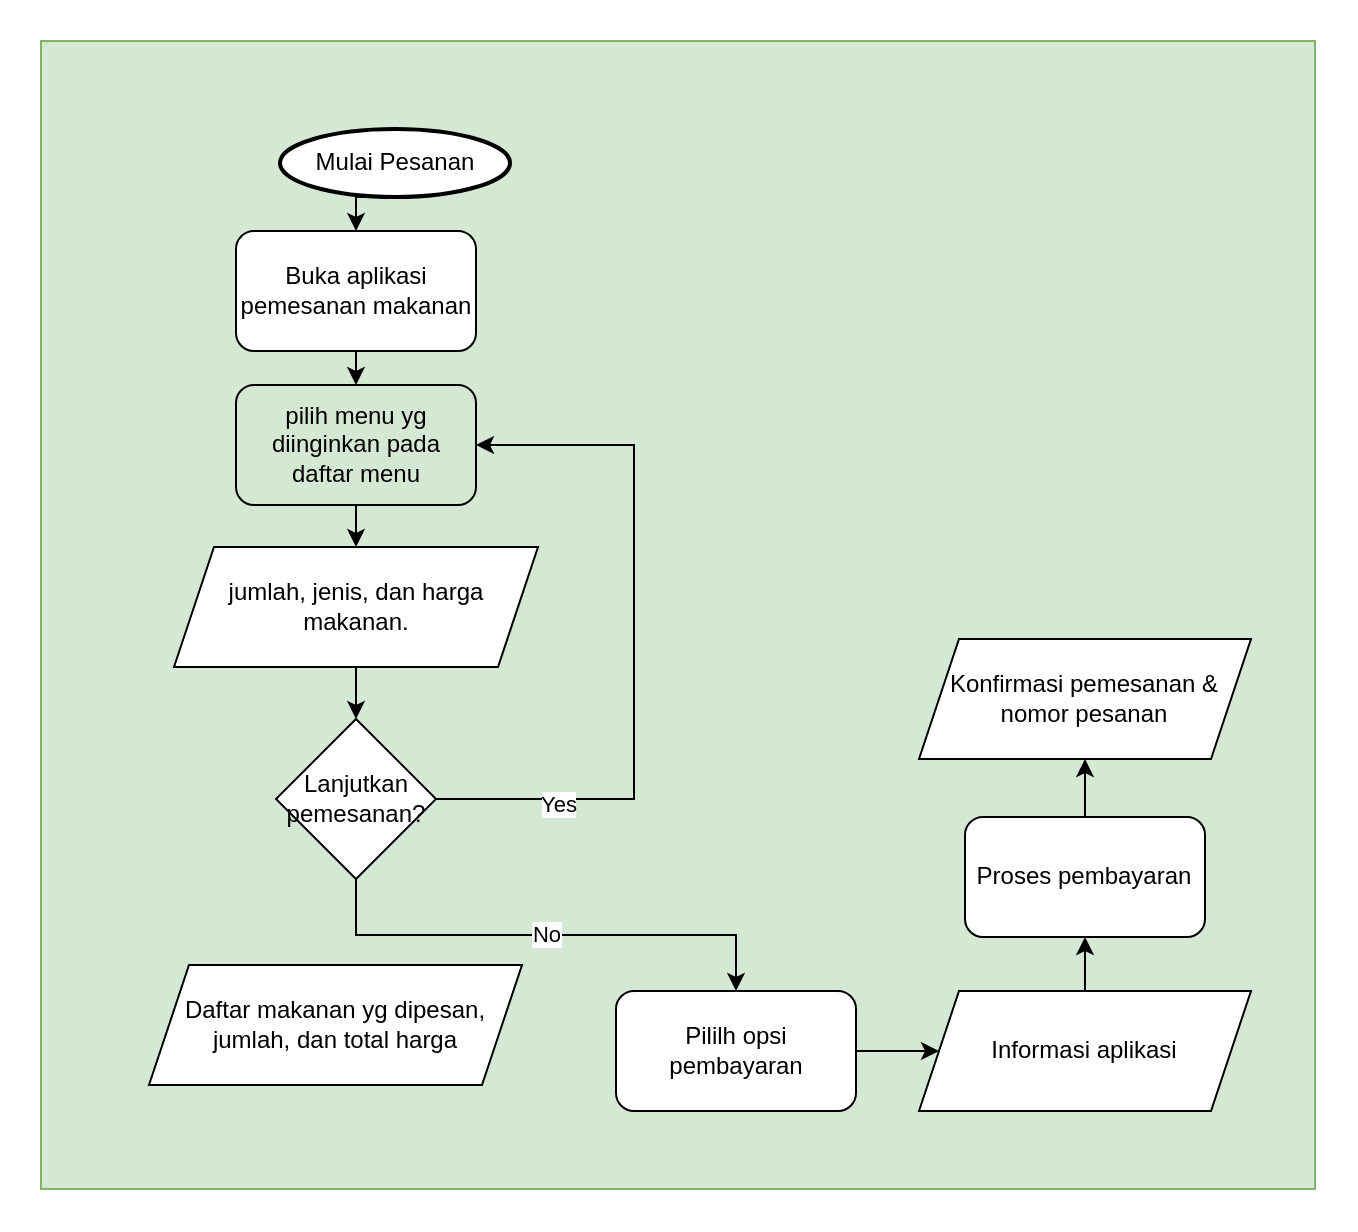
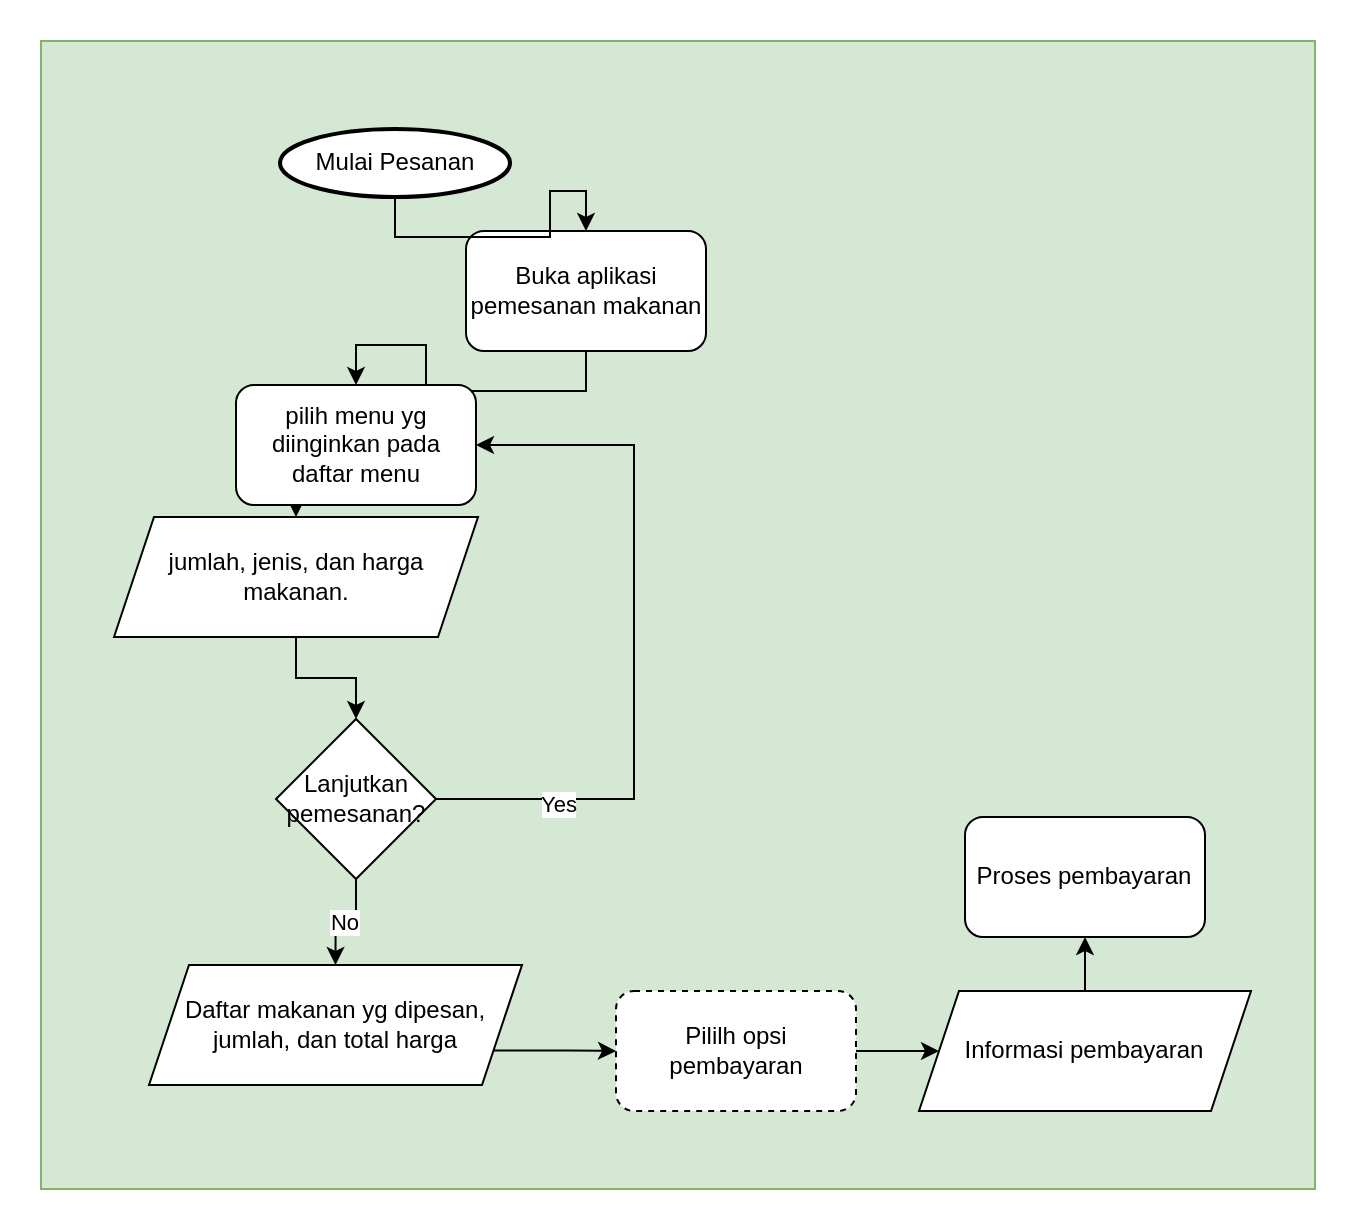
  <mxCell id="0" />
  <mxCell id="1" parent="0" />
  <mxCell id="2" value="" style="rounded=0;whiteSpace=wrap;html=1;fillColor=#d5e8d4;strokeColor=#82b366;" vertex="1" parent="1"><mxGeometry x="20" y="20" width="637" height="574" as="geometry" /></mxCell>
  <mxCell id="3" style="edgeStyle=orthogonalEdgeStyle;rounded=0;orthogonalLoop=1;jettySize=auto;html=1;exitX=0.5;exitY=1;exitDx=0;exitDy=0;entryX=0.5;entryY=0;entryDx=0;entryDy=0;" edge="1" parent="1" source="4" target="6"><mxGeometry relative="1" as="geometry" /></mxCell>
- <mxCell id="4" value="Buka aplikasi pemesanan makanan" style="rounded=1;whiteSpace=wrap;html=1;" vertex="1" parent="1"><mxGeometry x="117.5" y="115" width="120" height="60" as="geometry" /></mxCell>
+ <mxCell id="4" value="Buka aplikasi pemesanan makanan" style="rounded=1;whiteSpace=wrap;html=1;" vertex="1" parent="1"><mxGeometry x="232.5" y="115" width="120" height="60" as="geometry" /></mxCell>
  <mxCell id="5" style="edgeStyle=orthogonalEdgeStyle;rounded=0;orthogonalLoop=1;jettySize=auto;html=1;exitX=0.5;exitY=1;exitDx=0;exitDy=0;entryX=0.5;entryY=0;entryDx=0;entryDy=0;" edge="1" parent="1" source="6" target="8"><mxGeometry relative="1" as="geometry" /></mxCell>
- <mxCell id="6" value="pilih menu yg diinginkan pada daftar menu" style="rounded=1;whiteSpace=wrap;html=1;fillColor=#d5e8d4;" vertex="1" parent="1"><mxGeometry x="117.5" y="192" width="120" height="60" as="geometry" /></mxCell>
+ <mxCell id="6" value="pilih menu yg diinginkan pada daftar menu" style="rounded=1;whiteSpace=wrap;html=1;" vertex="1" parent="1"><mxGeometry x="117.5" y="192" width="120" height="60" as="geometry" /></mxCell>
  <mxCell id="7" style="edgeStyle=orthogonalEdgeStyle;rounded=0;orthogonalLoop=1;jettySize=auto;html=1;exitX=0.5;exitY=1;exitDx=0;exitDy=0;entryX=0.5;entryY=0;entryDx=0;entryDy=0;" edge="1" parent="1" source="8" target="12"><mxGeometry relative="1" as="geometry" /></mxCell>
- <mxCell id="8" value="jumlah, jenis, dan harga makanan." style="shape=parallelogram;perimeter=parallelogramPerimeter;whiteSpace=wrap;html=1;fixedSize=1;" vertex="1" parent="1"><mxGeometry x="86.5" y="273" width="182" height="60" as="geometry" /></mxCell>
+ <mxCell id="8" value="jumlah, jenis, dan harga makanan." style="shape=parallelogram;perimeter=parallelogramPerimeter;whiteSpace=wrap;html=1;fixedSize=1;" vertex="1" parent="1"><mxGeometry x="56.5" y="258" width="182" height="60" as="geometry" /></mxCell>
  <mxCell id="9" style="edgeStyle=orthogonalEdgeStyle;rounded=0;orthogonalLoop=1;jettySize=auto;html=1;exitX=1;exitY=0.5;exitDx=0;exitDy=0;entryX=1;entryY=0.5;entryDx=0;entryDy=0;" edge="1" parent="1" source="12" target="6"><mxGeometry relative="1" as="geometry"><Array as="points"><mxPoint x="316.5" y="399" /><mxPoint x="316.5" y="222" /></Array></mxGeometry></mxCell>
  <mxCell id="10" value="Yes" style="edgeLabel;html=1;align=center;verticalAlign=middle;resizable=0;points=[];" connectable="0" vertex="1" parent="9"><mxGeometry x="-0.657" y="-2" relative="1" as="geometry"><mxPoint as="offset" /></mxGeometry></mxCell>
- <mxCell id="11" value="No" style="edgeStyle=orthogonalEdgeStyle;rounded=0;orthogonalLoop=1;jettySize=auto;html=1;exitX=0.5;exitY=1;exitDx=0;exitDy=0;" edge="1" parent="1" source="12" target="16"><mxGeometry relative="1" as="geometry" /></mxCell>
+ <mxCell id="11" value="No" style="edgeStyle=orthogonalEdgeStyle;rounded=0;orthogonalLoop=1;jettySize=auto;html=1;exitX=0.5;exitY=1;exitDx=0;exitDy=0;entryX=0.5;entryY=0;entryDx=0;entryDy=0;" edge="1" parent="1" source="12" target="14"><mxGeometry relative="1" as="geometry" /></mxCell>
  <mxCell id="12" value="Lanjutkan pemesanan?" style="rhombus;whiteSpace=wrap;html=1;" vertex="1" parent="1"><mxGeometry x="137.5" y="359" width="80" height="80" as="geometry" /></mxCell>
+ <mxCell id="13" style="edgeStyle=orthogonalEdgeStyle;rounded=0;orthogonalLoop=1;jettySize=auto;html=1;exitX=1;exitY=0.75;exitDx=0;exitDy=0;entryX=0;entryY=0.5;entryDx=0;entryDy=0;" edge="1" parent="1" source="14" target="16"><mxGeometry relative="1" as="geometry" /></mxCell>
  <mxCell id="14" value="Daftar makanan yg dipesan, jumlah, dan total harga" style="shape=parallelogram;perimeter=parallelogramPerimeter;whiteSpace=wrap;html=1;fixedSize=1;" vertex="1" parent="1"><mxGeometry x="74" y="482" width="186.5" height="60" as="geometry" /></mxCell>
  <mxCell id="15" style="edgeStyle=orthogonalEdgeStyle;rounded=0;orthogonalLoop=1;jettySize=auto;html=1;exitX=1;exitY=0.5;exitDx=0;exitDy=0;entryX=0;entryY=0.5;entryDx=0;entryDy=0;" edge="1" parent="1" source="16" target="18"><mxGeometry relative="1" as="geometry" /></mxCell>
- <mxCell id="16" value="Pililh opsi pembayaran" style="rounded=1;whiteSpace=wrap;html=1;" vertex="1" parent="1"><mxGeometry x="307.5" y="495" width="120" height="60" as="geometry" /></mxCell>
+ <mxCell id="16" value="Pililh opsi pembayaran" style="rounded=1;whiteSpace=wrap;html=1;dashed=1;" vertex="1" parent="1"><mxGeometry x="307.5" y="495" width="120" height="60" as="geometry" /></mxCell>
  <mxCell id="17" style="edgeStyle=orthogonalEdgeStyle;rounded=0;orthogonalLoop=1;jettySize=auto;html=1;exitX=0.5;exitY=0;exitDx=0;exitDy=0;entryX=0.5;entryY=1;entryDx=0;entryDy=0;" edge="1" parent="1" source="18" target="20"><mxGeometry relative="1" as="geometry" /></mxCell>
- <mxCell id="18" value="Informasi aplikasi" style="shape=parallelogram;perimeter=parallelogramPerimeter;whiteSpace=wrap;html=1;fixedSize=1;" vertex="1" parent="1"><mxGeometry x="459" y="495" width="166" height="60" as="geometry" /></mxCell>
- <mxCell id="19" style="edgeStyle=orthogonalEdgeStyle;rounded=0;orthogonalLoop=1;jettySize=auto;html=1;exitX=0.5;exitY=0;exitDx=0;exitDy=0;entryX=0.5;entryY=1;entryDx=0;entryDy=0;" edge="1" parent="1" source="20" target="21"><mxGeometry relative="1" as="geometry" /></mxCell>
+ <mxCell id="18" value="Informasi pembayaran" style="shape=parallelogram;perimeter=parallelogramPerimeter;whiteSpace=wrap;html=1;fixedSize=1;" vertex="1" parent="1"><mxGeometry x="459" y="495" width="166" height="60" as="geometry" /></mxCell>
  <mxCell id="20" value="Proses pembayaran" style="rounded=1;whiteSpace=wrap;html=1;" vertex="1" parent="1"><mxGeometry x="482" y="408" width="120" height="60" as="geometry" /></mxCell>
- <mxCell id="21" value="Konfirmasi pemesanan &amp;amp; nomor pesanan" style="shape=parallelogram;perimeter=parallelogramPerimeter;whiteSpace=wrap;html=1;fixedSize=1;" vertex="1" parent="1"><mxGeometry x="459" y="319" width="166" height="60" as="geometry" /></mxCell>
  <mxCell id="22" style="edgeStyle=orthogonalEdgeStyle;rounded=0;orthogonalLoop=1;jettySize=auto;html=1;exitX=0.5;exitY=1;exitDx=0;exitDy=0;exitPerimeter=0;entryX=0.5;entryY=0;entryDx=0;entryDy=0;" edge="1" parent="1" source="23" target="4"><mxGeometry relative="1" as="geometry" /></mxCell>
  <mxCell id="23" value="Mulai Pesanan" style="strokeWidth=2;html=1;shape=mxgraph.flowchart.start_1;whiteSpace=wrap;" vertex="1" parent="1"><mxGeometry x="139.5" y="64" width="115" height="34" as="geometry" /></mxCell>
